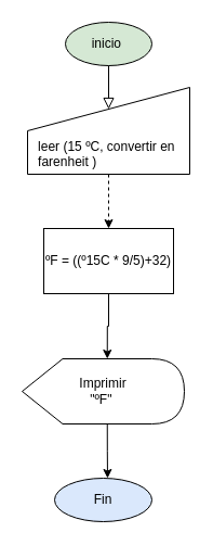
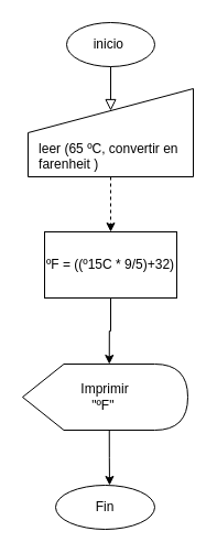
  <mxCell id="0" />
  <mxCell id="1" parent="0" />
  <mxCell id="2" value="" style="rounded=0;html=1;jettySize=auto;orthogonalLoop=1;fontSize=11;endArrow=block;endFill=0;endSize=8;strokeWidth=1;shadow=0;labelBackgroundColor=none;edgeStyle=orthogonalEdgeStyle;" parent="1" edge="1"><mxGeometry relative="1" as="geometry"><mxPoint x="100" y="50" as="sourcePoint" /><mxPoint x="100" y="100" as="targetPoint" /></mxGeometry></mxCell>
- <mxCell id="3" value="inicio&amp;nbsp;" style="ellipse;whiteSpace=wrap;html=1;fillColor=#d5e8d4;" parent="1" vertex="1"><mxGeometry x="60" y="20" width="80" height="40" as="geometry" /></mxCell>
+ <mxCell id="3" value="inicio&amp;nbsp;" style="ellipse;whiteSpace=wrap;html=1;" parent="1" vertex="1"><mxGeometry x="60" y="20" width="80" height="40" as="geometry" /></mxCell>
  <mxCell id="4" style="edgeStyle=orthogonalEdgeStyle;rounded=0;orthogonalLoop=1;jettySize=auto;html=1;exitX=0.5;exitY=1;exitDx=0;exitDy=0;entryX=0.5;entryY=0;entryDx=0;entryDy=0;dashed=1;" parent="1" source="5" target="7" edge="1"><mxGeometry relative="1" as="geometry" /></mxCell>
- <mxCell id="5" value="&lt;div style=&quot;text-align: left&quot;&gt;&lt;span&gt;&lt;br&gt;&lt;/span&gt;&lt;/div&gt;&lt;div style=&quot;text-align: left&quot;&gt;&lt;span&gt;&lt;br&gt;&lt;/span&gt;&lt;/div&gt;&lt;div style=&quot;text-align: left&quot;&gt;&lt;span&gt;&lt;br&gt;&lt;/span&gt;&lt;/div&gt;&lt;div style=&quot;text-align: left&quot;&gt;&lt;span&gt;leer (15 ºC, convertir en&amp;nbsp;&lt;/span&gt;&lt;br&gt;&lt;/div&gt;&lt;div style=&quot;text-align: left&quot;&gt;&lt;span&gt;farenheit&lt;/span&gt;&lt;span&gt;&amp;nbsp;&lt;/span&gt;&lt;span&gt;)&lt;/span&gt;&lt;/div&gt;" style="shape=manualInput;whiteSpace=wrap;html=1;size=40;" parent="1" vertex="1"><mxGeometry x="25" y="80" width="150" height="80" as="geometry" /></mxCell>
+ <mxCell id="5" value="&lt;div style=&quot;text-align: left&quot;&gt;&lt;span&gt;&lt;br&gt;&lt;/span&gt;&lt;/div&gt;&lt;div style=&quot;text-align: left&quot;&gt;&lt;span&gt;&lt;br&gt;&lt;/span&gt;&lt;/div&gt;&lt;div style=&quot;text-align: left&quot;&gt;&lt;span&gt;&lt;br&gt;&lt;/span&gt;&lt;/div&gt;&lt;div style=&quot;text-align: left&quot;&gt;&lt;span&gt;leer (65 ºC, convertir en&amp;nbsp;&lt;/span&gt;&lt;br&gt;&lt;/div&gt;&lt;div style=&quot;text-align: left&quot;&gt;&lt;span&gt;farenheit&lt;/span&gt;&lt;span&gt;&amp;nbsp;&lt;/span&gt;&lt;span&gt;)&lt;/span&gt;&lt;/div&gt;" style="shape=manualInput;whiteSpace=wrap;html=1;size=40;" parent="1" vertex="1"><mxGeometry x="25" y="80" width="150" height="80" as="geometry" /></mxCell>
  <mxCell id="6" style="edgeStyle=orthogonalEdgeStyle;rounded=0;orthogonalLoop=1;jettySize=auto;html=1;exitX=0.5;exitY=1;exitDx=0;exitDy=0;entryX=0;entryY=0;entryDx=78.75;entryDy=0;entryPerimeter=0;" parent="1" source="7" target="9" edge="1"><mxGeometry relative="1" as="geometry" /></mxCell>
  <mxCell id="7" value="ºF = ((º15C * 9/5)+32)" style="whiteSpace=wrap;html=1;rounded=0;" parent="1" vertex="1"><mxGeometry x="40" y="210" width="120" height="60" as="geometry" /></mxCell>
  <mxCell id="8" style="edgeStyle=orthogonalEdgeStyle;rounded=0;orthogonalLoop=1;jettySize=auto;html=1;exitX=0;exitY=0;exitDx=78.75;exitDy=60;exitPerimeter=0;" parent="1" source="9" edge="1"><mxGeometry relative="1" as="geometry"><mxPoint x="99" y="440" as="targetPoint" /></mxGeometry></mxCell>
  <mxCell id="9" value="Imprimir&lt;br&gt;&quot;ºF&quot;&amp;nbsp;" style="shape=display;whiteSpace=wrap;html=1;" parent="1" vertex="1"><mxGeometry x="20" y="330" width="150" height="60" as="geometry" /></mxCell>
- <mxCell id="10" value="Fin" style="ellipse;whiteSpace=wrap;html=1;fillColor=#dae8fc;" parent="1" vertex="1"><mxGeometry x="50" y="440" width="90" height="40" as="geometry" /></mxCell>
+ <mxCell id="10" value="Fin" style="ellipse;whiteSpace=wrap;html=1;" parent="1" vertex="1"><mxGeometry x="50" y="440" width="90" height="40" as="geometry" /></mxCell>
